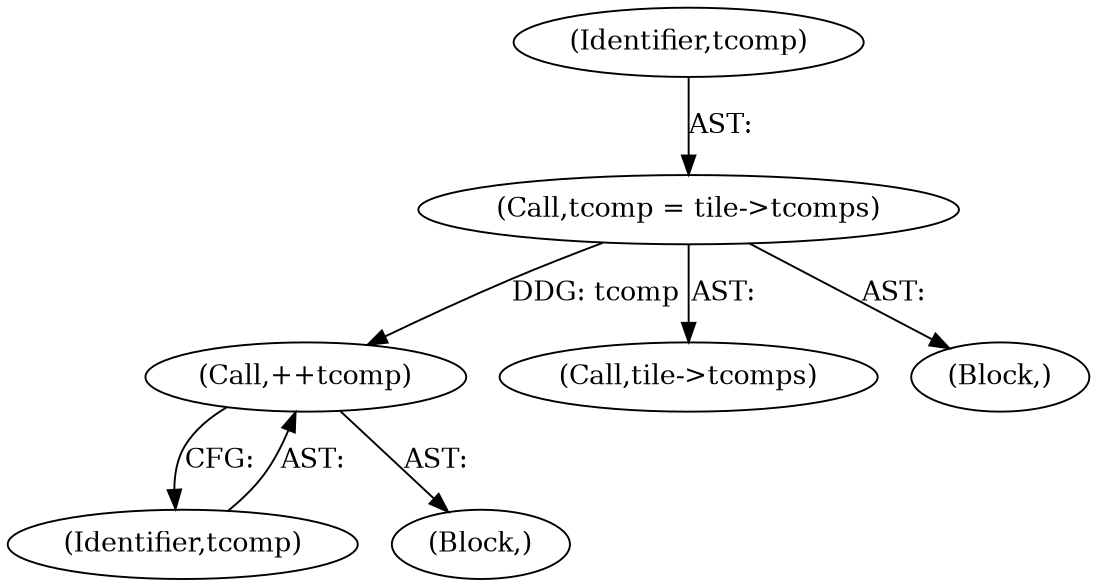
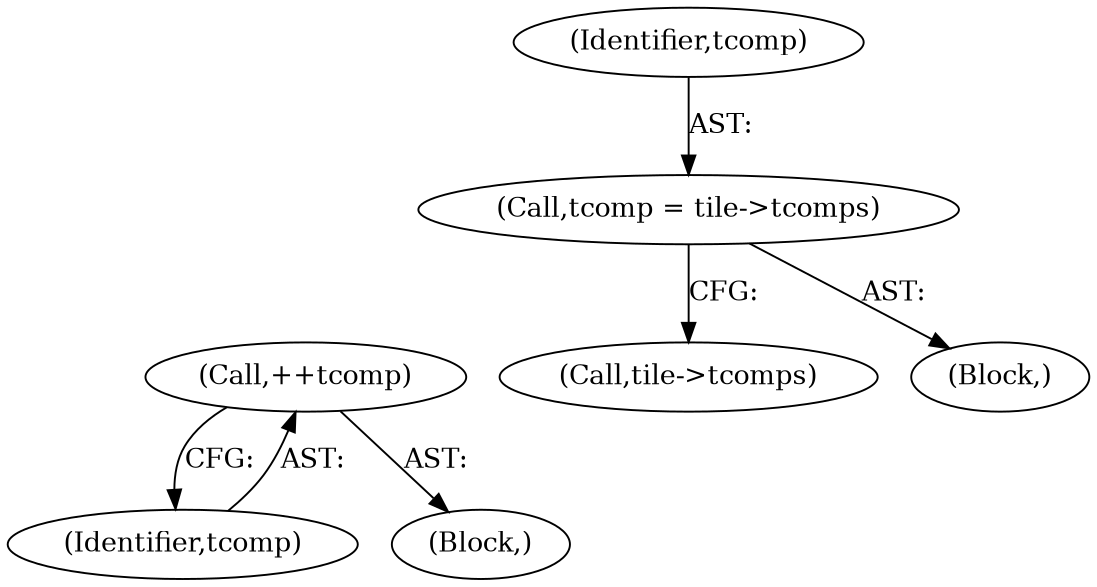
  digraph {
    n1 [label="(Call,++tcomp)"]
    n2 [label="(Identifier,tcomp)"]
    n3 [label="(Block,)"]
    n4 [label="(Call,tcomp = tile->tcomps)"]
    n5 [label="(Call,tile->tcomps)"]
    n6 [label="(Block,)"]
    n7 [label="(Identifier,tcomp)"]
    n1 -> n2 [label="CFG: "]
    n1 -> n3 [label="AST: "]
    n2 -> n1 [label="AST: "]
-   n4 -> n1 [label="DDG: tcomp"]
-   n4 -> n5 [label="AST: "]
+   n4 -> n5 [label="CFG: "]
    n4 -> n6 [label="AST: "]
    n7 -> n4 [label="AST: "]
  }
